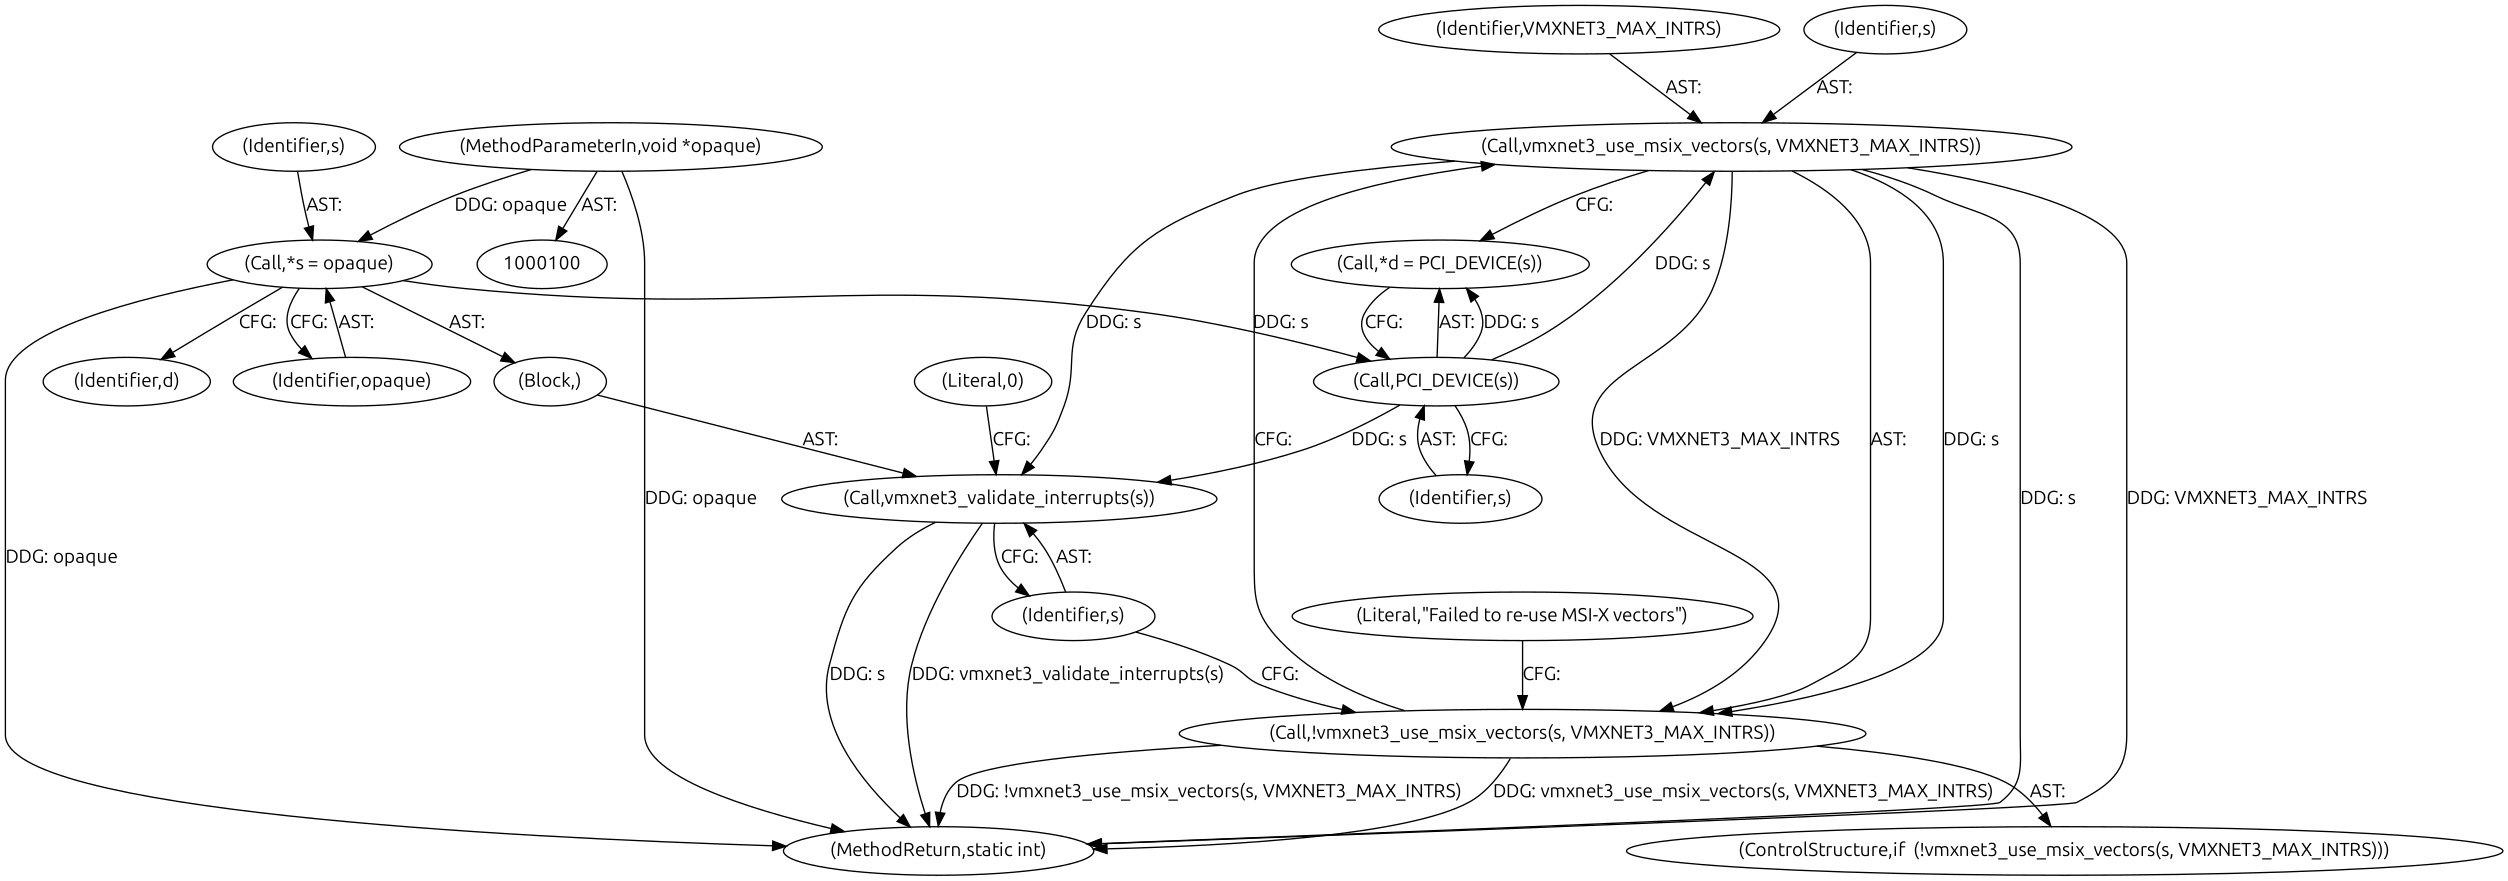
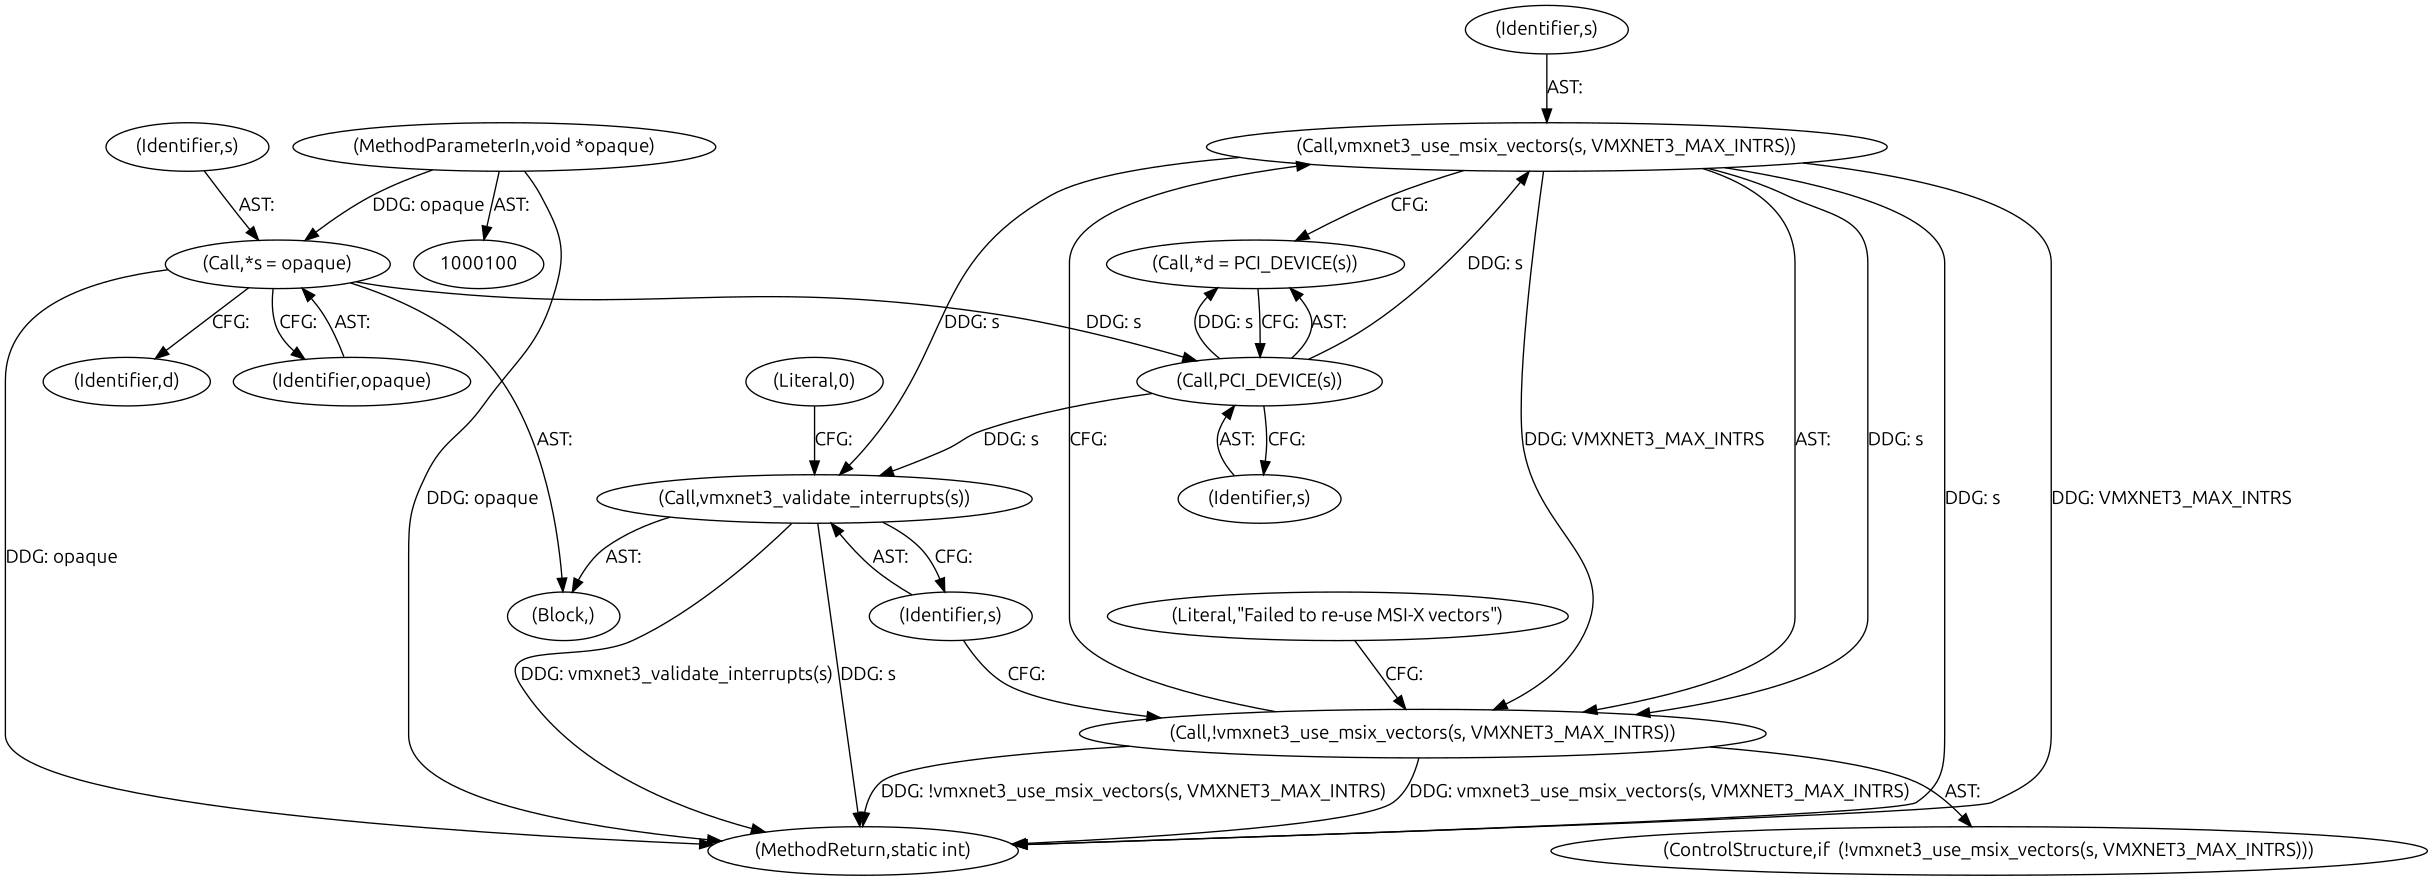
  digraph {
    fontname=Ubuntu
    node [fontname=Ubuntu]
    edge [fontname=Ubuntu]
    n1 [label="(Call,vmxnet3_use_msix_vectors(s, VMXNET3_MAX_INTRS))"]
    n2 [label="(Call,!vmxnet3_use_msix_vectors(s, VMXNET3_MAX_INTRS))"]
    n3 [label="(Call,vmxnet3_validate_interrupts(s))"]
    n4 [label="(MethodReturn,static int)"]
    n5 [label="(Call,*d = PCI_DEVICE(s))"]
    n6 [label="(ControlStructure,if  (!vmxnet3_use_msix_vectors(s, VMXNET3_MAX_INTRS)))"]
    n7 [label="(Block,)"]
    n8 [label="(Identifier,s)"]
-   n9 [label="(Identifier,VMXNET3_MAX_INTRS)"]
    n10 [label="(Call,PCI_DEVICE(s))"]
    n11 [label="(Identifier,s)"]
    n12 [label="(Call,*s = opaque)"]
    n13 [label="(Identifier,opaque)"]
    n14 [label="(Identifier,d)"]
    n15 [label="(MethodParameterIn,void *opaque)"]
    1000100
    n17 [label="(Literal,0)"]
    n18 [label="(Identifier,s)"]
    n19 [label="(Literal,\"Failed to re-use MSI-X vectors\")"]
    n20 [label="(Identifier,s)"]
    n1 -> n2 [label="AST: "]
    n1 -> n2 [label="DDG: s"]
    n1 -> n2 [label="DDG: VMXNET3_MAX_INTRS"]
    n1 -> n3 [label="DDG: s"]
    n1 -> n4 [label="DDG: s"]
    n1 -> n4 [label="DDG: VMXNET3_MAX_INTRS"]
    n1 -> n5 [label="CFG: "]
    n2 -> n1 [label="CFG: "]
    n2 -> n4 [label="DDG: vmxnet3_use_msix_vectors(s, VMXNET3_MAX_INTRS)"]
    n2 -> n4 [label="DDG: !vmxnet3_use_msix_vectors(s, VMXNET3_MAX_INTRS)"]
    n2 -> n6 [label="AST: "]
    n3 -> n4 [label="DDG: s"]
    n3 -> n4 [label="DDG: vmxnet3_validate_interrupts(s)"]
-   n7 -> n3 [label="AST: "]
+   n3 -> n7 [label="AST: "]
    n3 -> n8 [label="CFG: "]
    n5 -> n10 [label="CFG: "]
    n8 -> n2 [label="CFG: "]
    n8 -> n3 [label="AST: "]
-   n9 -> n1 [label="AST: "]
    n10 -> n1 [label="DDG: s"]
    n10 -> n3 [label="DDG: s"]
    n10 -> n5 [label="AST: "]
    n10 -> n5 [label="DDG: s"]
    n10 -> n11 [label="CFG: "]
    n11 -> n10 [label="AST: "]
    n12 -> n4 [label="DDG: opaque"]
    n12 -> n7 [label="AST: "]
    n12 -> n10 [label="DDG: s"]
    n12 -> n13 [label="CFG: "]
    n12 -> n14 [label="CFG: "]
    n13 -> n12 [label="AST: "]
    n15 -> n4 [label="DDG: opaque"]
    n15 -> n12 [label="DDG: opaque"]
    n15 -> 1000100 [label="AST: "]
    n17 -> n3 [label="CFG: "]
    n18 -> n1 [label="AST: "]
    n19 -> n2 [label="CFG: "]
    n20 -> n12 [label="AST: "]
  }
